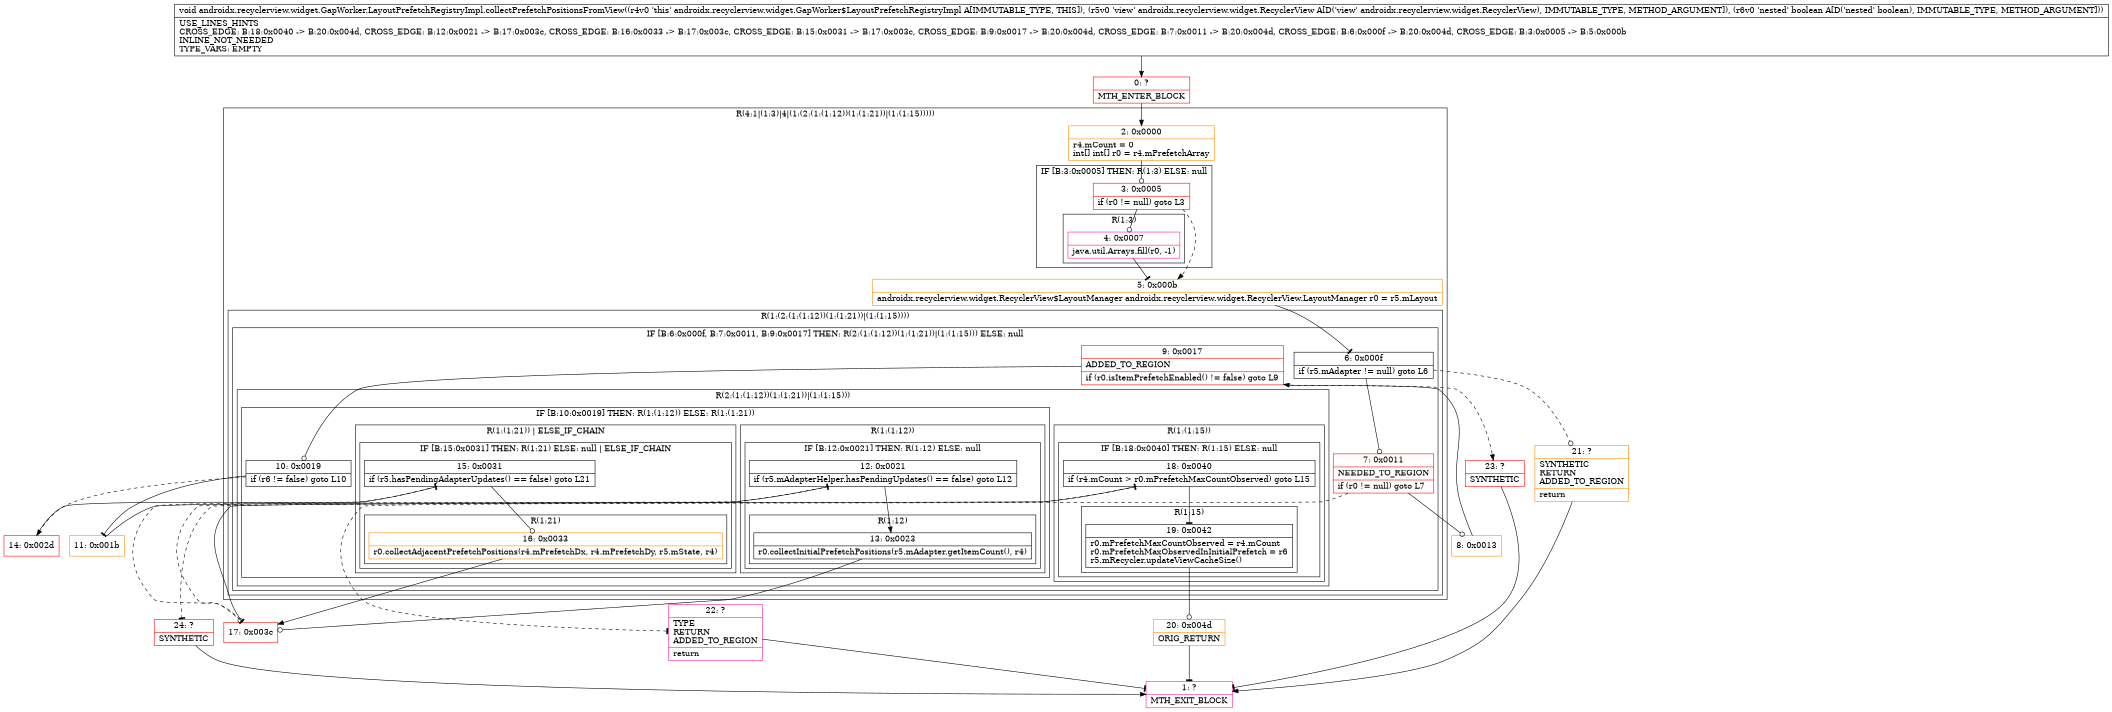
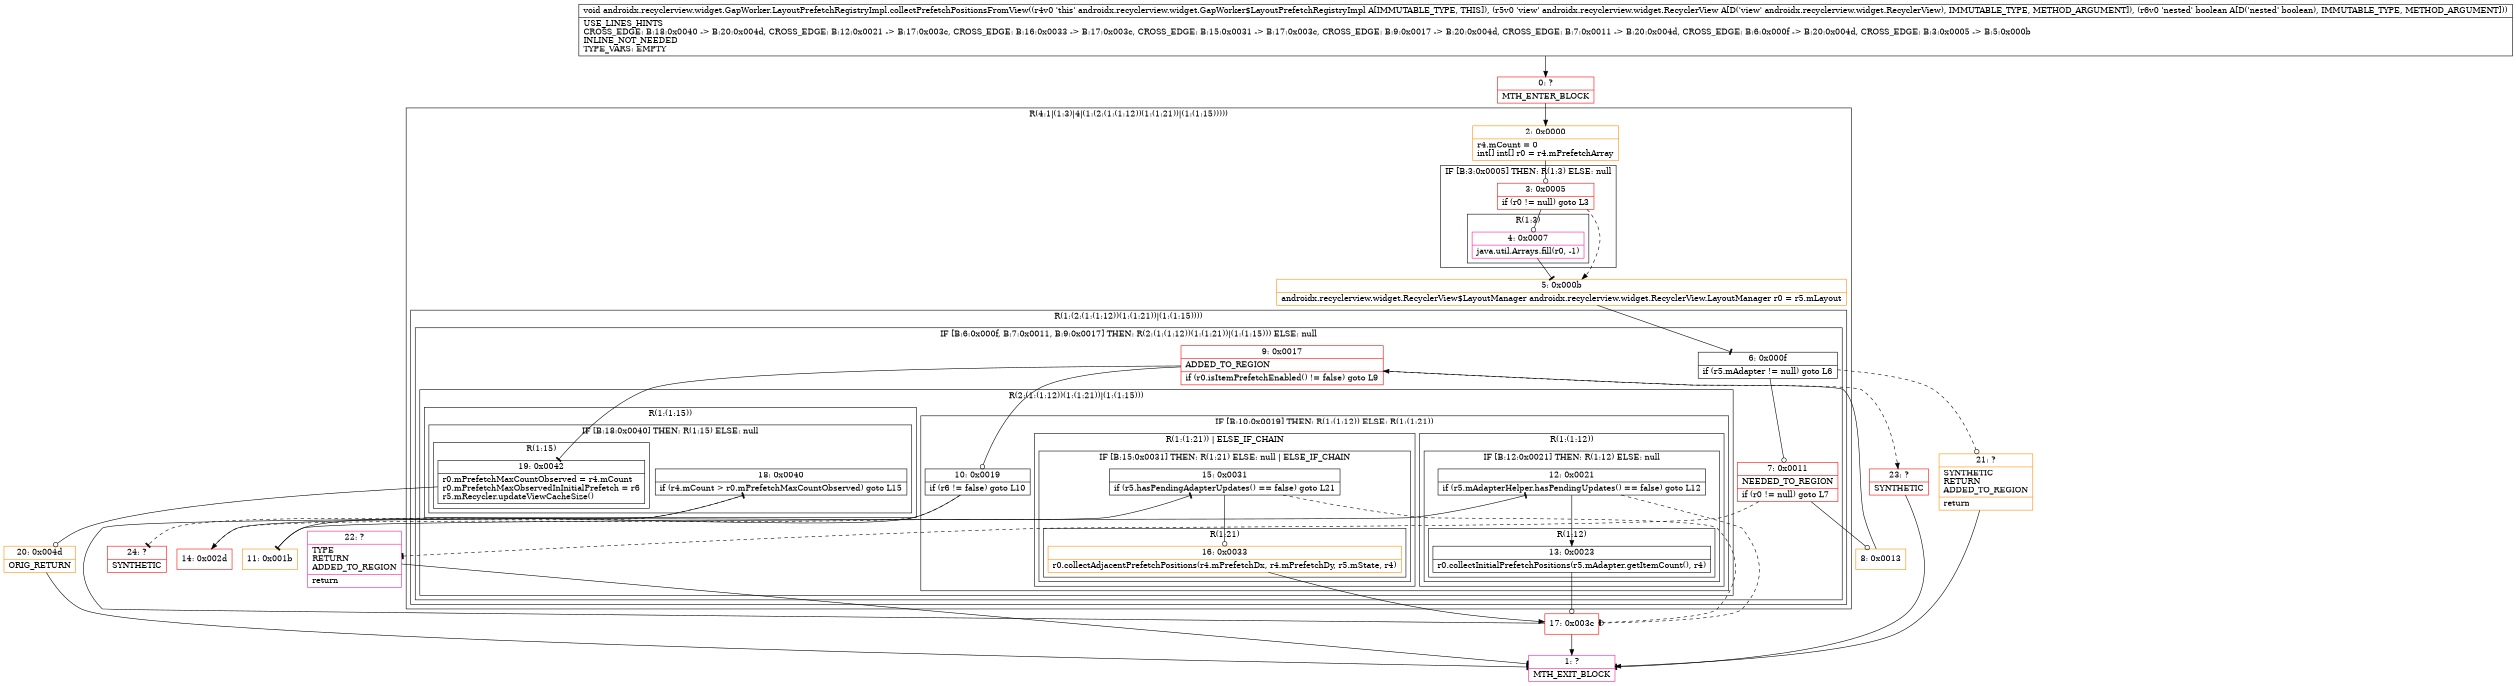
  digraph {
    node [color=red shape=record]
    edge [arrowhead=tee]
    n1 [color=deeppink label="{4\:\ 0x0007|java.util.Arrays.fill(r0, \-1)\l}"]
    n2 [label="{3\:\ 0x0005|if (r0 != null) goto L3\l}"]
    n3 [color=black label="{13\:\ 0x0023|r0.collectInitialPrefetchPositions(r5.mAdapter.getItemCount(), r4)\l}"]
    n4 [color=black label="{12\:\ 0x0021|if (r5.mAdapterHelper.hasPendingUpdates() == false) goto L12\l}"]
    n5 [color=darkorange label="{16\:\ 0x0033|r0.collectAdjacentPrefetchPositions(r4.mPrefetchDx, r4.mPrefetchDy, r5.mState, r4)\l}"]
    n6 [color=black label="{15\:\ 0x0031|if (r5.hasPendingAdapterUpdates() == false) goto L21\l}"]
    n7 [color=black label="{10\:\ 0x0019|if (r6 != false) goto L10\l}"]
    n8 [color=black label="{19\:\ 0x0042|r0.mPrefetchMaxCountObserved = r4.mCount\lr0.mPrefetchMaxObservedInInitialPrefetch = r6\lr5.mRecycler.updateViewCacheSize()\l}"]
    n9 [color=black label="{18\:\ 0x0040|if (r4.mCount \> r0.mPrefetchMaxCountObserved) goto L15\l}"]
    n10 [color=black label="{6\:\ 0x000f|if (r5.mAdapter != null) goto L6\l}"]
    n11 [label="{7\:\ 0x0011|NEEDED_TO_REGION\l|if (r0 != null) goto L7\l}"]
    n12 [label="{9\:\ 0x0017|ADDED_TO_REGION\l|if (r0.isItemPrefetchEnabled() != false) goto L9\l}"]
    n13 [color=darkorange label="{2\:\ 0x0000|r4.mCount = 0\lint[] int[] r0 = r4.mPrefetchArray\l}"]
    n14 [color=darkorange label="{5\:\ 0x000b|androidx.recyclerview.widget.RecyclerView$LayoutManager androidx.recyclerview.widget.RecyclerView.LayoutManager r0 = r5.mLayout\l}"]
    n15 [label="{17\:\ 0x003c}"]
    n16 [color=darkorange label="{11\:\ 0x001b}"]
    n17 [label="{14\:\ 0x002d}"]
    n18 [color=darkorange label="{20\:\ 0x004d|ORIG_RETURN\l}"]
    n19 [label="{24\:\ ?|SYNTHETIC\l}"]
    n20 [color=darkorange label="{21\:\ ?|SYNTHETIC\lRETURN\lADDED_TO_REGION\l|return\l}"]
    n21 [color=darkorange label="{8\:\ 0x0013}"]
    n22 [color=deeppink label="{22\:\ ?|TYPE\lRETURN\lADDED_TO_REGION\l|return\l}"]
    n23 [label="{23\:\ ?|SYNTHETIC\l}"]
    n24 [color=deeppink label="{1\:\ ?|MTH_EXIT_BLOCK\l}"]
    n25 [label="{0\:\ ?|MTH_ENTER_BLOCK\l}"]
    n26 [color=black label="{void androidx.recyclerview.widget.GapWorker.LayoutPrefetchRegistryImpl.collectPrefetchPositionsFromView((r4v0 'this' androidx.recyclerview.widget.GapWorker$LayoutPrefetchRegistryImpl A[IMMUTABLE_TYPE, THIS]), (r5v0 'view' androidx.recyclerview.widget.RecyclerView A[D('view' androidx.recyclerview.widget.RecyclerView), IMMUTABLE_TYPE, METHOD_ARGUMENT]), (r6v0 'nested' boolean A[D('nested' boolean), IMMUTABLE_TYPE, METHOD_ARGUMENT]))  | USE_LINES_HINTS\lCROSS_EDGE: B:18:0x0040 \-\> B:20:0x004d, CROSS_EDGE: B:12:0x0021 \-\> B:17:0x003c, CROSS_EDGE: B:16:0x0033 \-\> B:17:0x003c, CROSS_EDGE: B:15:0x0031 \-\> B:17:0x003c, CROSS_EDGE: B:9:0x0017 \-\> B:20:0x004d, CROSS_EDGE: B:7:0x0011 \-\> B:20:0x004d, CROSS_EDGE: B:6:0x000f \-\> B:20:0x004d, CROSS_EDGE: B:3:0x0005 \-\> B:5:0x000b\lINLINE_NOT_NEEDED\lTYPE_VARS: EMPTY\l}"]
    subgraph cluster_1 {
      label="R(4:1|(1:3)|4|(1:(2:(1:(1:12))(1:(1:21))|(1:(1:15)))))"
      n13
      n14
      subgraph cluster_2 {
        label="IF [B:3:0x0005] THEN: R(1:3) ELSE: null"
        n2
        subgraph cluster_3 {
          label="R(1:3)"
          n1
        }
      }
      subgraph cluster_4 {
        label="R(1:(2:(1:(1:12))(1:(1:21))|(1:(1:15))))"
        subgraph cluster_5 {
          label="IF [B:6:0x000f, B:7:0x0011, B:9:0x0017] THEN: R(2:(1:(1:12))(1:(1:21))|(1:(1:15))) ELSE: null"
          n10
          n11
          n12
          subgraph cluster_6 {
            label="R(2:(1:(1:12))(1:(1:21))|(1:(1:15)))"
            subgraph cluster_7 {
              label="IF [B:10:0x0019] THEN: R(1:(1:12)) ELSE: R(1:(1:21))"
              n7
              subgraph cluster_8 {
                label="R(1:(1:12))"
                subgraph cluster_9 {
                  label="IF [B:12:0x0021] THEN: R(1:12) ELSE: null"
                  n4
                  subgraph cluster_10 {
                    label="R(1:12)"
                    n3
                  }
                }
              }
              subgraph cluster_11 {
                label="R(1:(1:21)) | ELSE_IF_CHAIN\l"
                subgraph cluster_12 {
                  label="IF [B:15:0x0031] THEN: R(1:21) ELSE: null | ELSE_IF_CHAIN\l"
                  n6
                  subgraph cluster_13 {
                    label="R(1:21)"
                    n5
                  }
                }
              }
            }
            subgraph cluster_14 {
              label="R(1:(1:15))"
              subgraph cluster_15 {
                label="IF [B:18:0x0040] THEN: R(1:15) ELSE: null"
                n9
                subgraph cluster_16 {
                  label="R(1:15)"
                  n8
                }
              }
            }
          }
        }
      }
    }
    n1 -> n14
    n2 -> n1 [arrowhead=odot]
    n2 -> n14 [arrowhead=normal style=dashed]
    n3 -> n15 [arrowhead=odot]
    n4 -> n3 [arrowhead=normal]
    n4 -> n15 [arrowhead=odot style=dashed]
    n5 -> n15 [arrowhead=normal]
    n6 -> n5 [arrowhead=odot]
    n6 -> n15 [style=dashed]
    n7 -> n16
    n7 -> n17 [arrowhead=normal style=dashed]
    n8 -> n18 [arrowhead=odot]
-   n9 -> n8
+   n12 -> n8
    n9 -> n19 [style=dashed]
    n10 -> n11 [arrowhead=odot]
    n10 -> n20 [arrowhead=odot style=dashed]
    n11 -> n21 [arrowhead=odot]
    n11 -> n22 [style=dashed]
    n12 -> n7 [arrowhead=odot]
    n12 -> n23 [arrowhead=normal style=dashed]
    n13 -> n2 [arrowhead=odot]
    n14 -> n10
    n15 -> n9
    n16 -> n4
    n17 -> n6
    n18 -> n24
-   n19 -> n24 [arrowhead=normal]
+   n15 -> n24 [arrowhead=normal]
    n20 -> n24 [arrowhead=normal]
    n21 -> n12 [arrowhead=normal]
    n22 -> n24
    n23 -> n24
    n25 -> n13 [arrowhead=normal]
    n26 -> n25 [arrowhead=normal]
  }
